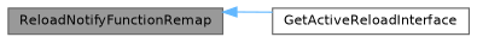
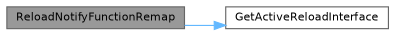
  digraph {
    rankdir=LR
    node [fontname=Helvetica fontsize=10 shape=box style=filled]
    n1 [color=gray40 fillcolor=grey60 fontcolor=black height=0.2 label=ReloadNotifyFunctionRemap width=0.4]
    n2 [color=grey40 fillcolor=white height=0.2 label=GetActiveReloadInterface width=0.4]
-   n2 -> n1 [color=steelblue1 fontname=Helvetica fontsize=10 labelfontname=Helvetica labelfontsize=10 style=solid]
+   n1 -> n2 [color=steelblue1 fontname=Helvetica fontsize=10 labelfontname=Helvetica labelfontsize=10 style=solid]
  }
